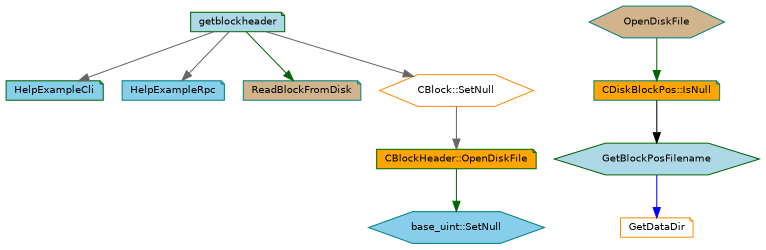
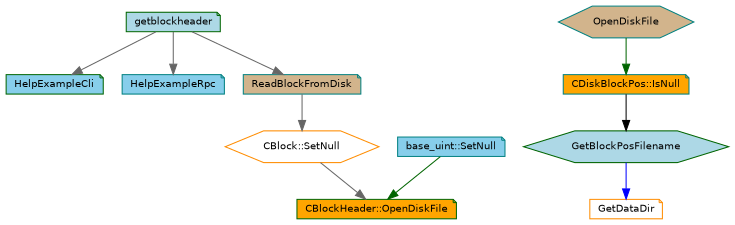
  digraph {
    rankdir=TB
    node [color=teal fillcolor=skyblue fontname=Helvetica fontsize=10 shape=note style=filled]
    edge [color=gray40 fontname=Helvetica fontsize=10 labelfontname=Helvetica labelfontsize=10 style=solid]
    n1 [color=darkgreen fillcolor=lightblue fontcolor=black height=0.2 label=getblockheader width=0.4]
    n2 [color=darkgreen height=0.2 label=HelpExampleCli width=0.4]
    n3 [height=0.2 label=HelpExampleRpc width=0.4]
    n4 [fillcolor=tan height=0.2 label=ReadBlockFromDisk width=0.4]
    n5 [color=darkorange fillcolor=white height=0.2 label="CBlock::SetNull" shape=hexagon width=0.4]
    n6 [color=darkgreen fillcolor=orange height=0.2 label="CBlockHeader::OpenDiskFile" width=0.4]
-   n7 [height=0.2 label="base_uint::SetNull" shape=hexagon width=0.4]
+   n7 [height=0.2 label="base_uint::SetNull" width=0.4]
    n8 [fillcolor=tan height=0.2 label=OpenDiskFile shape=hexagon width=0.4]
    n9 [fillcolor=orange height=0.2 label="CDiskBlockPos::IsNull" width=0.4]
    n10 [color=darkgreen fillcolor=lightblue height=0.2 label=GetBlockPosFilename shape=hexagon width=0.4]
    n11 [color=darkorange fillcolor=white height=0.2 label=GetDataDir width=0.4]
    n1 -> n2
    n1 -> n3
-   n1 -> n4 [color=darkgreen]
-   n1 -> n5
+   n1 -> n4
+   n4 -> n5
    n5 -> n6
-   n6 -> n7 [color=darkgreen]
+   n7 -> n6 [color=darkgreen]
    n8 -> n9 [color=darkgreen]
    n9 -> n10 [color=black]
    n10 -> n11 [color=blue]
  }
